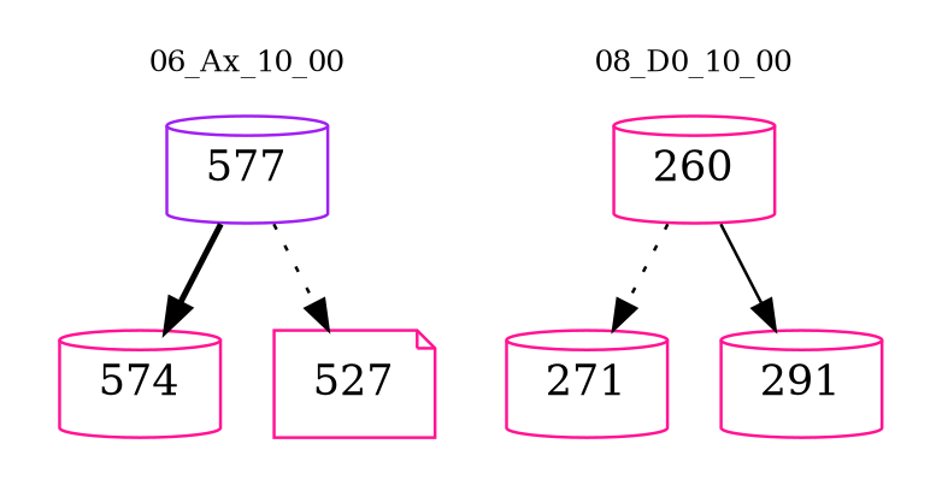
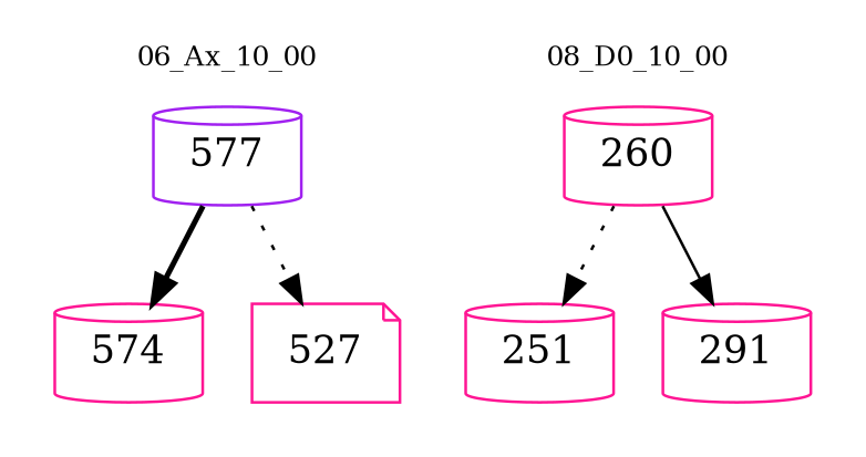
  digraph {
    node [color=deeppink shape=cylinder]
    edge [color=black style=dotted]
    n1 [color=purple label=577]
    n2 [label=574]
    n3 [label=527 shape=note]
    n4 [label=260]
-   n5 [label=271]
+   n5 [label=251]
    n6 [label=291]
    subgraph cluster_1 {
      color=white
      fontsize=10
      label="06_Ax_10_00"
      n1
      n2
      n3
    }
    subgraph cluster_2 {
      color=white
      fontsize=10
      label="08_D0_10_00"
      n4
      n5
      n6
    }
    n1 -> n2 [style=bold]
    n1 -> n3
    n4 -> n5
    n4 -> n6 [style=solid]
  }
